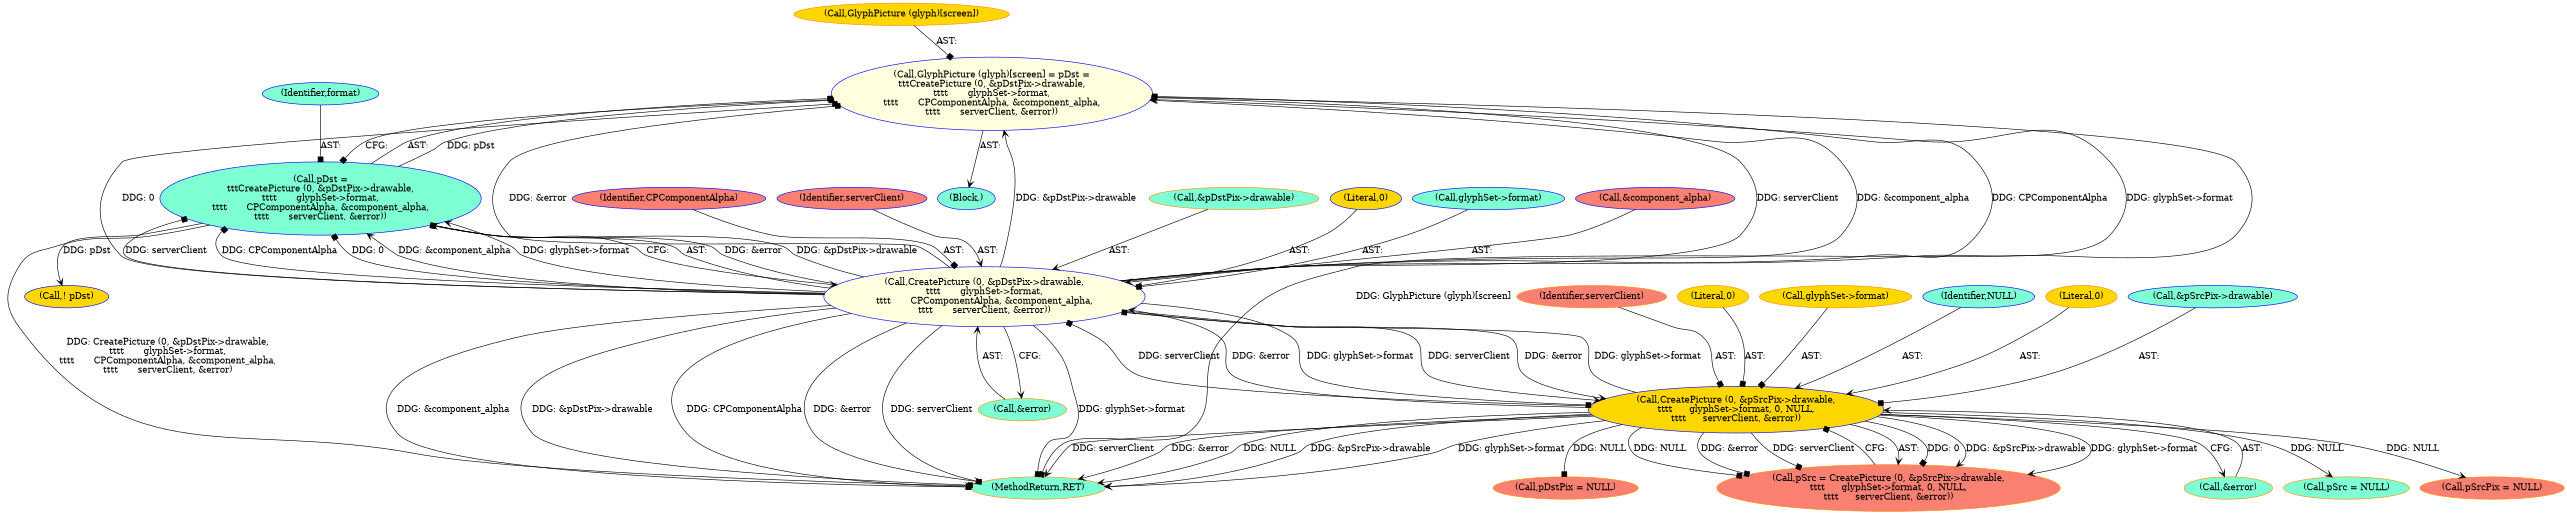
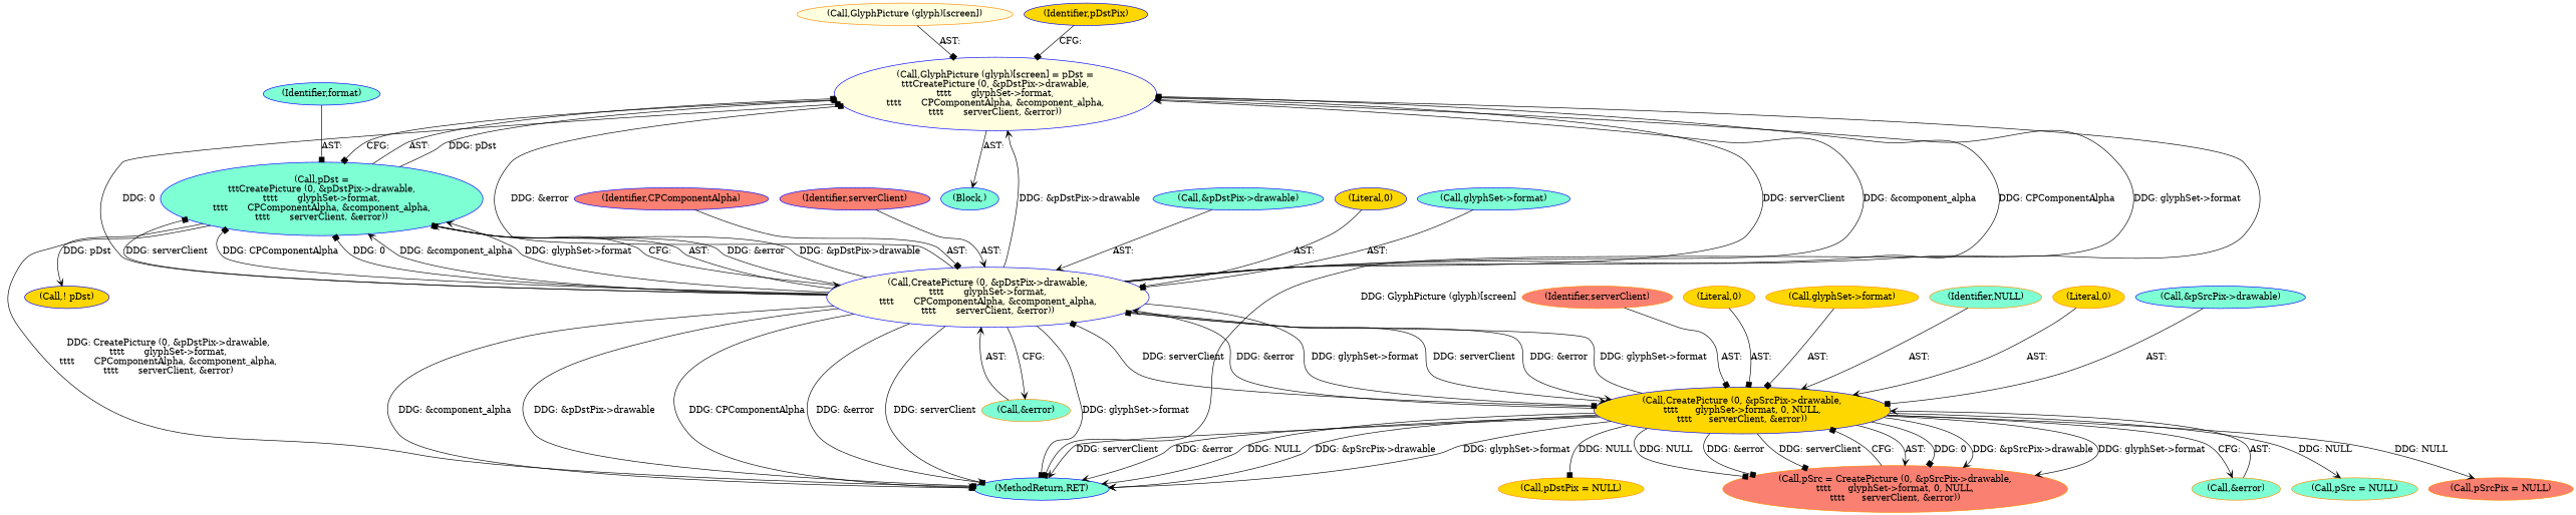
  digraph {
    node [color=blue fillcolor=aquamarine style=filled]
    edge [arrowhead=box]
    n1 [fillcolor=lightyellow label="(Call,GlyphPicture (glyph)[screen] = pDst =\n\t\t\tCreatePicture (0, &pDstPix->drawable,\n\t\t\t\t       glyphSet->format,\n\t\t\t\t       CPComponentAlpha, &component_alpha,\n\t\t\t\t       serverClient, &error))"]
    n2 [label="(Call,pDst =\n\t\t\tCreatePicture (0, &pDstPix->drawable,\n\t\t\t\t       glyphSet->format,\n\t\t\t\t       CPComponentAlpha, &component_alpha,\n\t\t\t\t       serverClient, &error))"]
    n3 [label="(Block,)"]
-   n4 [color=darkorange label="(MethodReturn,RET)"]
+   n4 [label="(MethodReturn,RET)"]
    n5 [fillcolor=lightyellow label="(Call,CreatePicture (0, &pDstPix->drawable,\n\t\t\t\t       glyphSet->format,\n\t\t\t\t       CPComponentAlpha, &component_alpha,\n\t\t\t\t       serverClient, &error))"]
    n6 [fillcolor=gold label="(Call,! pDst)"]
    n7 [fillcolor=gold label="(Call,CreatePicture (0, &pSrcPix->drawable,\n\t\t\t\t      glyphSet->format, 0, NULL,\n\t\t\t\t      serverClient, &error))"]
    n8 [color=darkorange label="(Call,&error)"]
    n9 [color=darkorange label="(Call,&error)"]
    n10 [color=darkorange label="(Call,pSrc = NULL)"]
    n11 [color=darkorange fillcolor=salmon label="(Call,pSrcPix = NULL)"]
    n12 [color=darkorange fillcolor=salmon label="(Call,pSrc = CreatePicture (0, &pSrcPix->drawable,\n\t\t\t\t      glyphSet->format, 0, NULL,\n\t\t\t\t      serverClient, &error))"]
-   n13 [color=darkorange fillcolor=salmon label="(Call,pDstPix = NULL)"]
+   n13 [color=darkorange fillcolor=gold label="(Call,pDstPix = NULL)"]
    n14 [color=darkorange fillcolor=salmon label="(Identifier,serverClient)"]
    n15 [color=darkorange fillcolor=gold label="(Literal,0)"]
    n16 [fillcolor=salmon label="(Identifier,CPComponentAlpha)"]
    n17 [fillcolor=salmon label="(Identifier,serverClient)"]
    n18 [color=darkorange fillcolor=gold label="(Call,glyphSet->format)"]
-   n19 [color=darkorange fillcolor=gold label="(Call,GlyphPicture (glyph)[screen])"]
-   n20 [color=darkorange label="(Call,&pDstPix->drawable)"]
+   n19 [color=darkorange fillcolor=lightyellow label="(Call,GlyphPicture (glyph)[screen])"]
+   n20 [label="(Call,&pDstPix->drawable)"]
    n21 [label="(Identifier,format)"]
-   n22 [label="(Identifier,NULL)"]
+   n22 [color=darkorange label="(Identifier,NULL)"]
    n23 [fillcolor=gold label="(Literal,0)"]
+   n24 [fillcolor=gold label="(Identifier,pDstPix)"]
    n25 [color=darkorange fillcolor=gold label="(Literal,0)"]
    n26 [label="(Call,glyphSet->format)"]
-   n27 [fillcolor=salmon label="(Call,&component_alpha)"]
    n28 [label="(Call,&pSrcPix->drawable)"]
    n1 -> n2 [label="CFG: "]
    n1 -> n3 [arrowhead=vee label="AST: "]
    n1 -> n4 [label="DDG: GlyphPicture (glyph)[screen]"]
    n2 -> n1 [label="AST: "]
    n2 -> n1 [label="DDG: pDst"]
    n2 -> n4 [arrowhead=vee label="DDG: CreatePicture (0, &pDstPix->drawable,\n\t\t\t\t       glyphSet->format,\n\t\t\t\t       CPComponentAlpha, &component_alpha,\n\t\t\t\t       serverClient, &error)"]
    n2 -> n5 [arrowhead=vee label="CFG: "]
    n2 -> n6 [arrowhead=vee label="DDG: pDst"]
    n5 -> n1 [label="DDG: &error"]
    n5 -> n1 [arrowhead=vee label="DDG: &pDstPix->drawable"]
    n5 -> n1 [label="DDG: serverClient"]
    n5 -> n1 [label="DDG: CPComponentAlpha"]
    n5 -> n1 [label="DDG: 0"]
    n5 -> n1 [arrowhead=vee label="DDG: &component_alpha"]
    n5 -> n1 [arrowhead=vee label="DDG: glyphSet->format"]
    n5 -> n2 [arrowhead=vee label="AST: "]
    n5 -> n2 [label="DDG: &error"]
    n5 -> n2 [label="DDG: &pDstPix->drawable"]
    n5 -> n2 [label="DDG: serverClient"]
    n5 -> n2 [label="DDG: CPComponentAlpha"]
    n5 -> n2 [label="DDG: 0"]
    n5 -> n2 [arrowhead=vee label="DDG: &component_alpha"]
    n5 -> n2 [arrowhead=vee label="DDG: glyphSet->format"]
    n5 -> n4 [label="DDG: &error"]
    n5 -> n4 [arrowhead=vee label="DDG: serverClient"]
    n5 -> n4 [label="DDG: &component_alpha"]
    n5 -> n4 [label="DDG: &pDstPix->drawable"]
    n5 -> n4 [label="DDG: glyphSet->format"]
    n5 -> n4 [label="DDG: CPComponentAlpha"]
    n5 -> n7 [label="DDG: glyphSet->format"]
    n5 -> n7 [arrowhead=vee label="DDG: serverClient"]
    n5 -> n7 [arrowhead=vee label="DDG: &error"]
    n5 -> n8 [arrowhead=vee label="CFG: "]
    n7 -> n4 [arrowhead=vee label="DDG: &error"]
    n7 -> n4 [arrowhead=vee label="DDG: NULL"]
    n7 -> n4 [arrowhead=vee label="DDG: &pSrcPix->drawable"]
    n7 -> n4 [arrowhead=vee label="DDG: glyphSet->format"]
    n7 -> n4 [arrowhead=vee label="DDG: serverClient"]
    n7 -> n5 [label="DDG: glyphSet->format"]
    n7 -> n5 [label="DDG: serverClient"]
    n7 -> n5 [arrowhead=vee label="DDG: &error"]
    n7 -> n9 [arrowhead=vee label="CFG: "]
    n7 -> n10 [arrowhead=vee label="DDG: NULL"]
    n7 -> n11 [arrowhead=vee label="DDG: NULL"]
    n7 -> n12 [arrowhead=vee label="AST: "]
    n7 -> n12 [label="DDG: 0"]
    n7 -> n12 [arrowhead=vee label="DDG: &pSrcPix->drawable"]
    n7 -> n12 [arrowhead=vee label="DDG: glyphSet->format"]
    n7 -> n12 [label="DDG: NULL"]
    n7 -> n12 [label="DDG: &error"]
    n7 -> n12 [label="DDG: serverClient"]
    n7 -> n13 [label="DDG: NULL"]
    n8 -> n5 [arrowhead=vee label="AST: "]
    n9 -> n7 [arrowhead=vee label="AST: "]
    n12 -> n7 [label="CFG: "]
    n14 -> n7 [label="AST: "]
    n15 -> n7 [label="AST: "]
    n16 -> n5 [label="AST: "]
    n17 -> n5 [arrowhead=vee label="AST: "]
    n18 -> n7 [label="AST: "]
    n19 -> n1 [label="AST: "]
    n20 -> n5 [arrowhead=vee label="AST: "]
    n21 -> n2 [label="AST: "]
    n22 -> n7 [arrowhead=vee label="AST: "]
    n23 -> n5 [arrowhead=vee label="AST: "]
+   n24 -> n1 [label="CFG: "]
    n25 -> n7 [arrowhead=vee label="AST: "]
    n26 -> n5 [label="AST: "]
-   n27 -> n5 [arrowhead=vee label="AST: "]
    n28 -> n7 [label="AST: "]
  }
